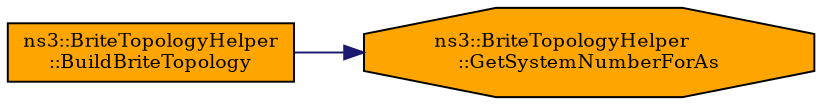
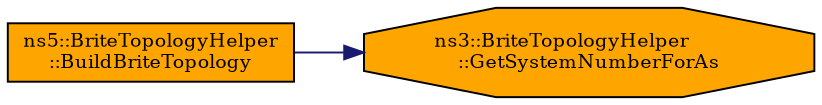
  digraph {
    rankdir=RL
    fontname="DejaVu Serif"
    node [color=black fillcolor=orange fontname="DejaVu Serif" fontsize=10 style=filled]
    n1 [fontcolor=black height=0.2 label="ns3::BriteTopologyHelper\l::GetSystemNumberForAs" shape=octagon width=0.4]
-   n2 [height=0.2 label="ns3::BriteTopologyHelper\l::BuildBriteTopology" shape=box width=0.4]
+   n2 [height=0.2 label="ns5::BriteTopologyHelper\l::BuildBriteTopology" shape=box width=0.4]
    n1 -> n2 [color=midnightblue dir=back fontname="DejaVu Serif" fontsize=10 labelfontname=Helvetica labelfontsize=10 style=solid]
  }
